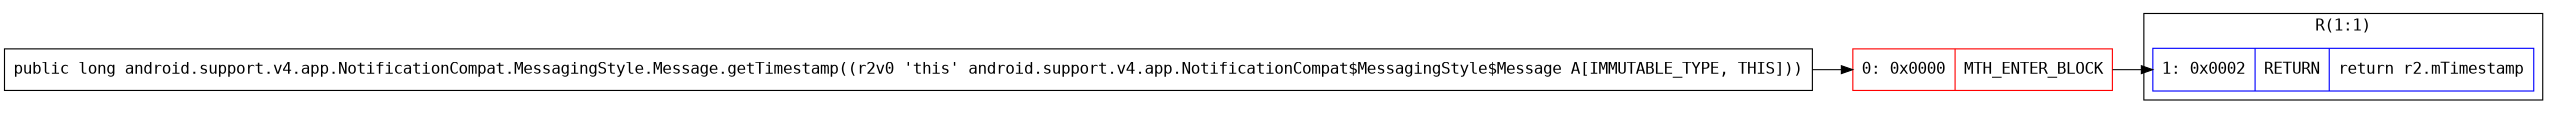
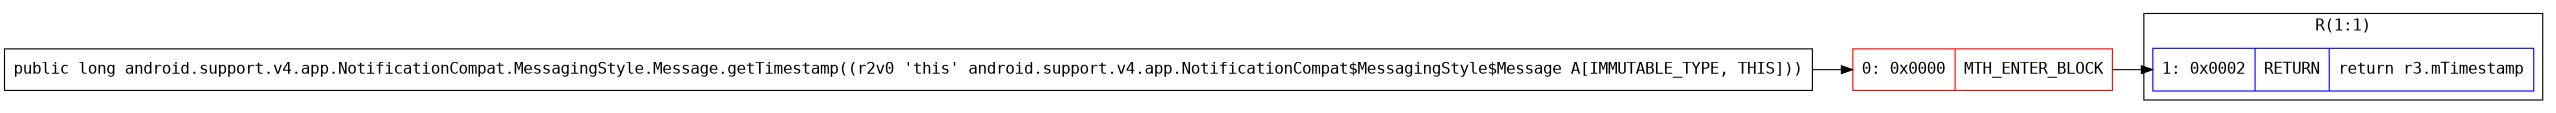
  digraph {
    rankdir=LR
    fontname="DejaVu Sans Mono"
    node [shape=record fontname="DejaVu Sans Mono"]
    edge [fontname="DejaVu Sans Mono"]
-   n1 [color=blue label="{1\:\ 0x0002|RETURN\l|return r2.mTimestamp\l}"]
+   n1 [color=blue label="{1\:\ 0x0002|RETURN\l|return r3.mTimestamp\l}"]
    n2 [color=red label="{0\:\ 0x0000|MTH_ENTER_BLOCK\l}"]
    n3 [label="{public long android.support.v4.app.NotificationCompat.MessagingStyle.Message.getTimestamp((r2v0 'this' android.support.v4.app.NotificationCompat$MessagingStyle$Message A[IMMUTABLE_TYPE, THIS])) }"]
    subgraph cluster_1 {
      label="R(1:1)"
      n1
    }
    n2 -> n1
    n3 -> n2
  }
